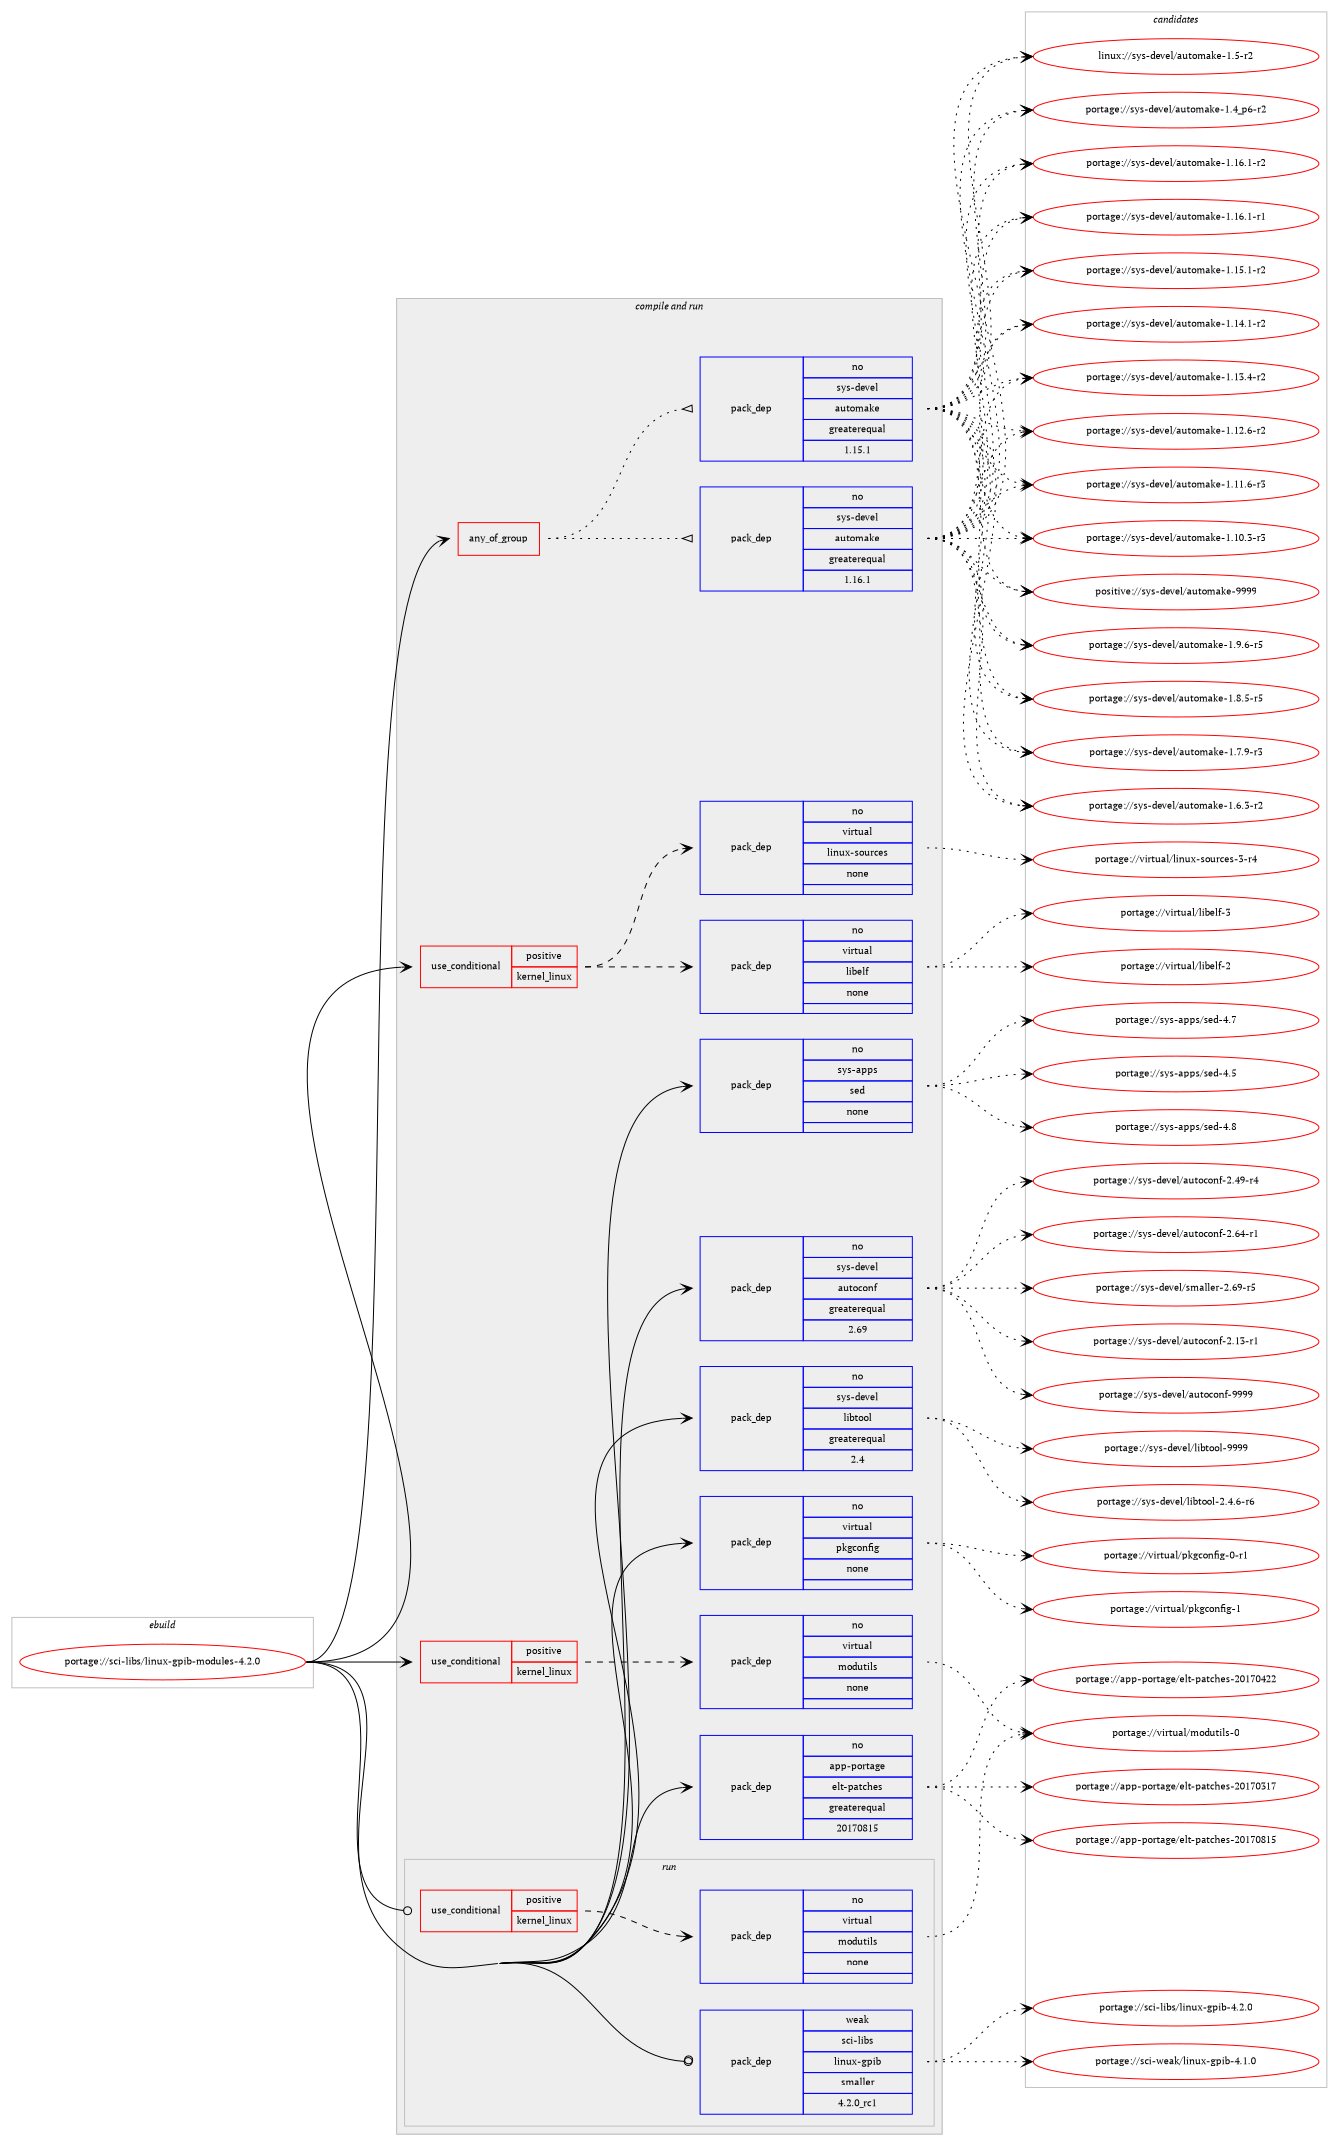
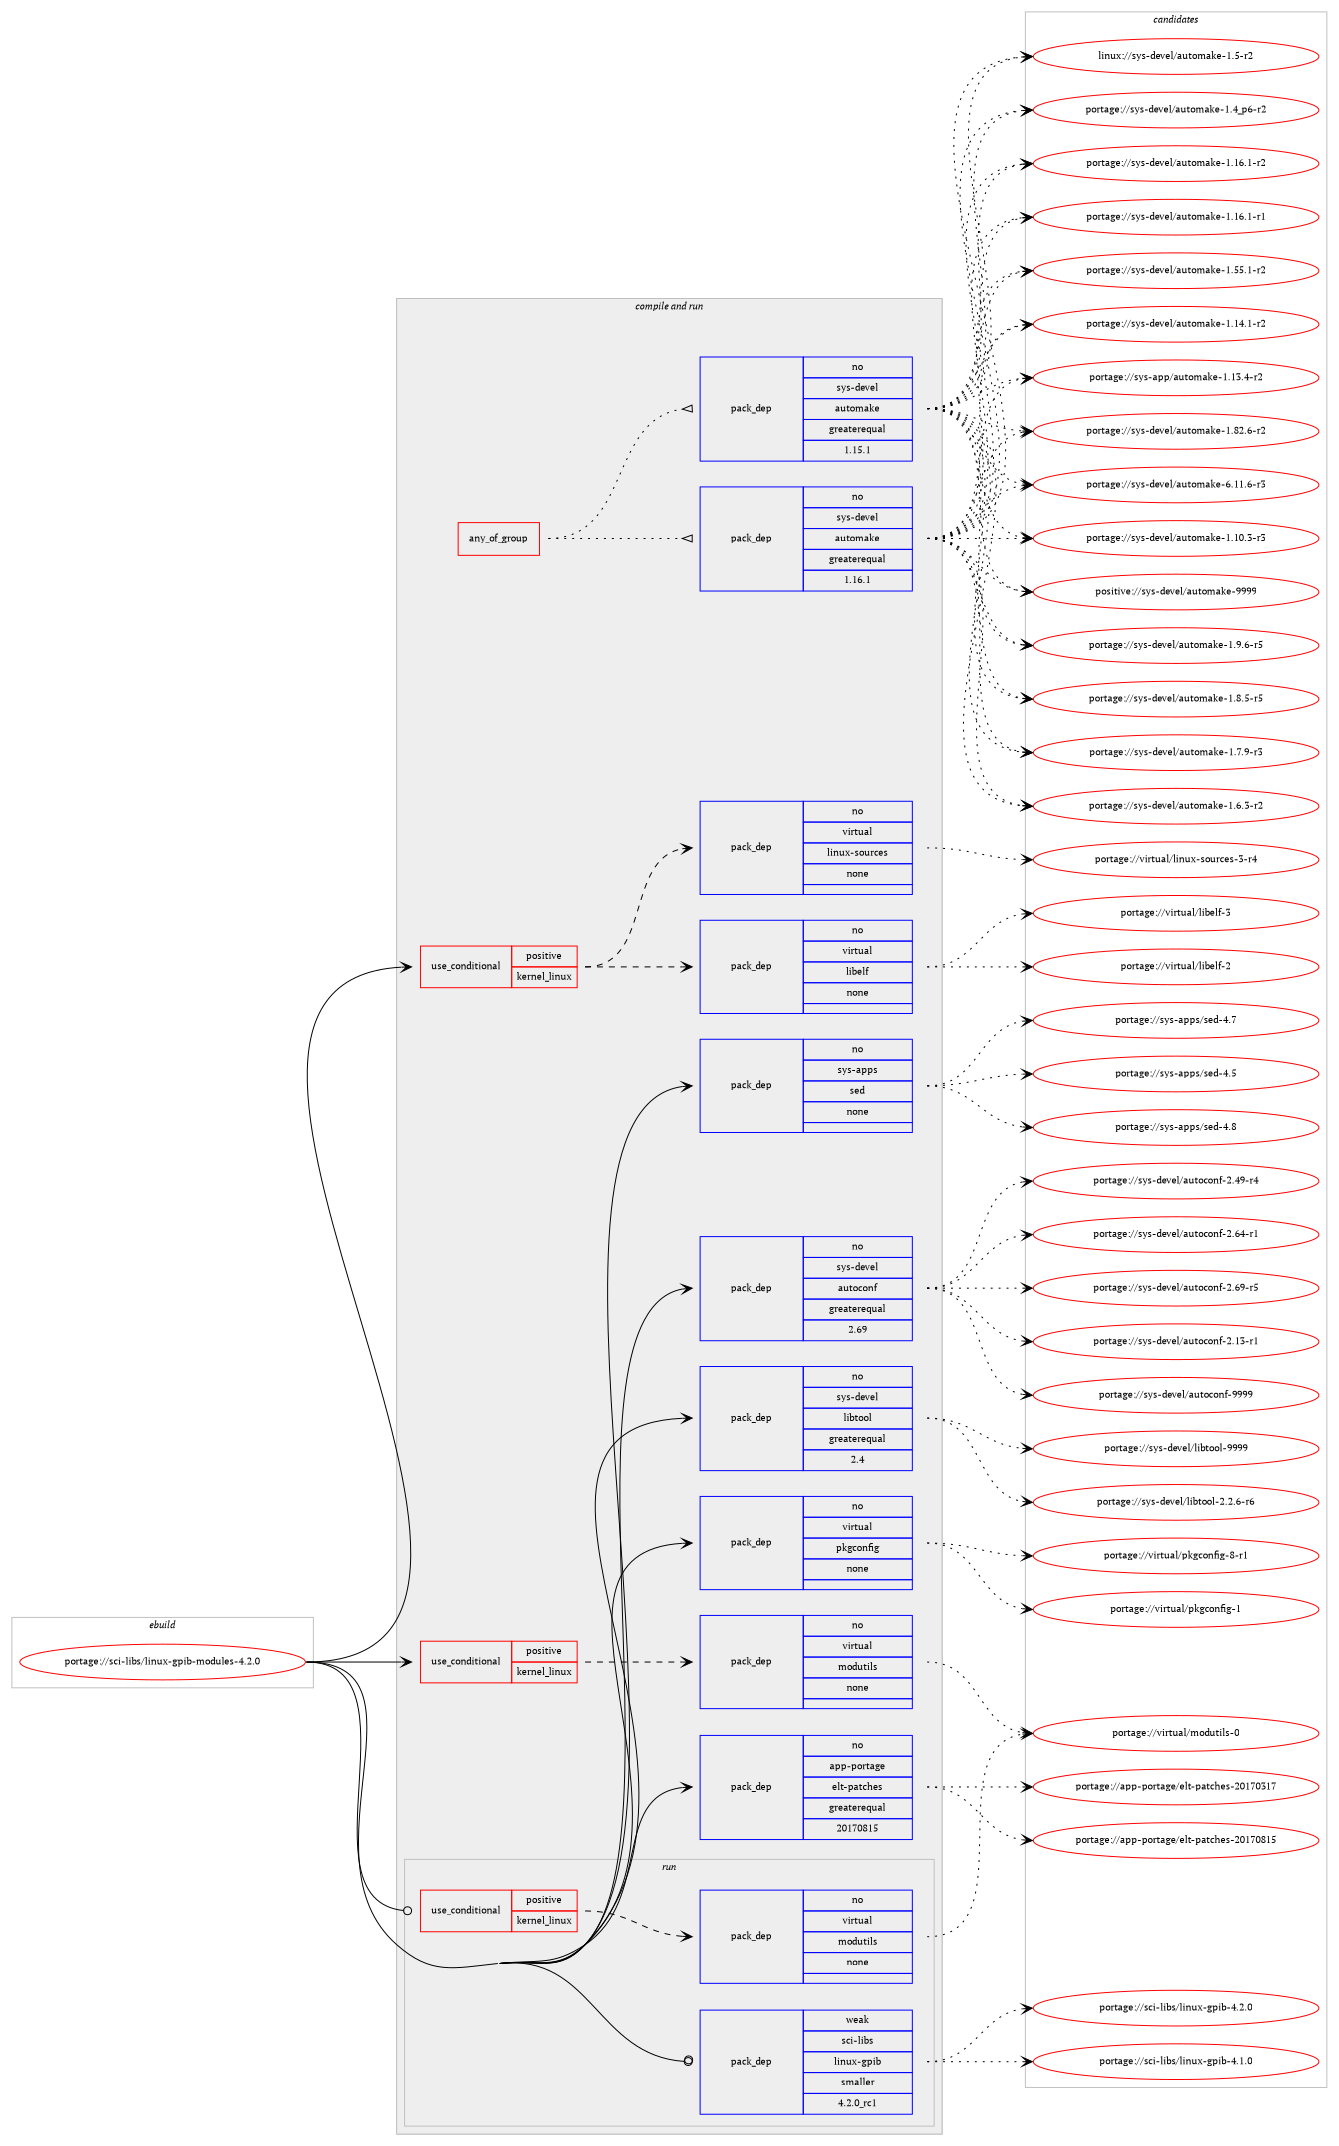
  digraph {
    compound=true
    concentrate=true
    fontname="PT Serif"
    fontsize=10
    newrank=true
    rankdir=LR
    ranksep=1.5
    node [color=red fontname="PT Serif" fontsize=10]
    edge [arrowhead=vee fontname="PT Serif" headport=w style=dotted tailport=e weight=100]
    n1 [label="portage://sci-libs/linux-gpib-modules-4.2.0" width=4]
    n2 [color=blue label=<<TABLE BORDER="0" CELLBORDER="1" CELLSPACING="0" CELLPADDING="4" WIDTH="220"><TR><TD ROWSPAN="6" CELLPADDING="30">pack_dep</TD></TR><TR><TD WIDTH="110">no</TD></TR><TR><TD>sys-devel</TD></TR><TR><TD>automake</TD></TR><TR><TD>greaterequal</TD></TR><TR><TD>1.16.1</TD></TR></TABLE>> shape=none]
    n3 [color=blue label=<<TABLE BORDER="0" CELLBORDER="1" CELLSPACING="0" CELLPADDING="4" WIDTH="220"><TR><TD ROWSPAN="6" CELLPADDING="30">pack_dep</TD></TR><TR><TD WIDTH="110">no</TD></TR><TR><TD>sys-devel</TD></TR><TR><TD>automake</TD></TR><TR><TD>greaterequal</TD></TR><TR><TD>1.15.1</TD></TR></TABLE>> shape=none]
    n4 [label=<<TABLE BORDER="0" CELLBORDER="1" CELLSPACING="0" CELLPADDING="4"><TR><TD CELLPADDING="10">any_of_group</TD></TR></TABLE>> shape=none]
    n5 [color=blue label=<<TABLE BORDER="0" CELLBORDER="1" CELLSPACING="0" CELLPADDING="4" WIDTH="220"><TR><TD ROWSPAN="6" CELLPADDING="30">pack_dep</TD></TR><TR><TD WIDTH="110">no</TD></TR><TR><TD>virtual</TD></TR><TR><TD>linux-sources</TD></TR><TR><TD>none</TD></TR><TR><TD></TD></TR></TABLE>> shape=none]
    n6 [color=blue label=<<TABLE BORDER="0" CELLBORDER="1" CELLSPACING="0" CELLPADDING="4" WIDTH="220"><TR><TD ROWSPAN="6" CELLPADDING="30">pack_dep</TD></TR><TR><TD WIDTH="110">no</TD></TR><TR><TD>virtual</TD></TR><TR><TD>libelf</TD></TR><TR><TD>none</TD></TR><TR><TD></TD></TR></TABLE>> shape=none]
    n7 [label=<<TABLE BORDER="0" CELLBORDER="1" CELLSPACING="0" CELLPADDING="4"><TR><TD ROWSPAN="3" CELLPADDING="10">use_conditional</TD></TR><TR><TD>positive</TD></TR><TR><TD>kernel_linux</TD></TR></TABLE>> shape=none]
    n8 [color=blue label=<<TABLE BORDER="0" CELLBORDER="1" CELLSPACING="0" CELLPADDING="4" WIDTH="220"><TR><TD ROWSPAN="6" CELLPADDING="30">pack_dep</TD></TR><TR><TD WIDTH="110">no</TD></TR><TR><TD>virtual</TD></TR><TR><TD>modutils</TD></TR><TR><TD>none</TD></TR><TR><TD></TD></TR></TABLE>> shape=none]
    n9 [label=<<TABLE BORDER="0" CELLBORDER="1" CELLSPACING="0" CELLPADDING="4"><TR><TD ROWSPAN="3" CELLPADDING="10">use_conditional</TD></TR><TR><TD>positive</TD></TR><TR><TD>kernel_linux</TD></TR></TABLE>> shape=none]
    n10 [color=blue label=<<TABLE BORDER="0" CELLBORDER="1" CELLSPACING="0" CELLPADDING="4" WIDTH="220"><TR><TD ROWSPAN="6" CELLPADDING="30">pack_dep</TD></TR><TR><TD WIDTH="110">no</TD></TR><TR><TD>app-portage</TD></TR><TR><TD>elt-patches</TD></TR><TR><TD>greaterequal</TD></TR><TR><TD>20170815</TD></TR></TABLE>> shape=none]
    n11 [color=blue label=<<TABLE BORDER="0" CELLBORDER="1" CELLSPACING="0" CELLPADDING="4" WIDTH="220"><TR><TD ROWSPAN="6" CELLPADDING="30">pack_dep</TD></TR><TR><TD WIDTH="110">no</TD></TR><TR><TD>sys-apps</TD></TR><TR><TD>sed</TD></TR><TR><TD>none</TD></TR><TR><TD></TD></TR></TABLE>> shape=none]
    n12 [color=blue label=<<TABLE BORDER="0" CELLBORDER="1" CELLSPACING="0" CELLPADDING="4" WIDTH="220"><TR><TD ROWSPAN="6" CELLPADDING="30">pack_dep</TD></TR><TR><TD WIDTH="110">no</TD></TR><TR><TD>sys-devel</TD></TR><TR><TD>autoconf</TD></TR><TR><TD>greaterequal</TD></TR><TR><TD>2.69</TD></TR></TABLE>> shape=none]
    n13 [color=blue label=<<TABLE BORDER="0" CELLBORDER="1" CELLSPACING="0" CELLPADDING="4" WIDTH="220"><TR><TD ROWSPAN="6" CELLPADDING="30">pack_dep</TD></TR><TR><TD WIDTH="110">no</TD></TR><TR><TD>sys-devel</TD></TR><TR><TD>libtool</TD></TR><TR><TD>greaterequal</TD></TR><TR><TD>2.4</TD></TR></TABLE>> shape=none]
    n14 [color=blue label=<<TABLE BORDER="0" CELLBORDER="1" CELLSPACING="0" CELLPADDING="4" WIDTH="220"><TR><TD ROWSPAN="6" CELLPADDING="30">pack_dep</TD></TR><TR><TD WIDTH="110">no</TD></TR><TR><TD>virtual</TD></TR><TR><TD>pkgconfig</TD></TR><TR><TD>none</TD></TR><TR><TD></TD></TR></TABLE>> shape=none]
    n15 [color=blue label=<<TABLE BORDER="0" CELLBORDER="1" CELLSPACING="0" CELLPADDING="4" WIDTH="220"><TR><TD ROWSPAN="6" CELLPADDING="30">pack_dep</TD></TR><TR><TD WIDTH="110">no</TD></TR><TR><TD>virtual</TD></TR><TR><TD>modutils</TD></TR><TR><TD>none</TD></TR><TR><TD></TD></TR></TABLE>> shape=none]
    n16 [label=<<TABLE BORDER="0" CELLBORDER="1" CELLSPACING="0" CELLPADDING="4"><TR><TD ROWSPAN="3" CELLPADDING="10">use_conditional</TD></TR><TR><TD>positive</TD></TR><TR><TD>kernel_linux</TD></TR></TABLE>> shape=none]
    n17 [color=blue label=<<TABLE BORDER="0" CELLBORDER="1" CELLSPACING="0" CELLPADDING="4" WIDTH="220"><TR><TD ROWSPAN="6" CELLPADDING="30">pack_dep</TD></TR><TR><TD WIDTH="110">weak</TD></TR><TR><TD>sci-libs</TD></TR><TR><TD>linux-gpib</TD></TR><TR><TD>smaller</TD></TR><TR><TD>4.2.0_rc1</TD></TR></TABLE>> shape=none]
    n18 [label="positive://sys-devel/automake-9999" width=4]
    n19 [label="portage://sys-devel/automake-1.9.6-r5" width=4]
    n20 [label="portage://sys-devel/automake-1.8.5-r5" width=4]
    n21 [label="portage://sys-devel/automake-1.7.9-r3" width=4]
    n22 [label="portage://sys-devel/automake-1.6.3-r2" width=4]
    n23 [label="linux://sys-devel/automake-1.5-r2" width=4]
    n24 [label="portage://sys-devel/automake-1.4_p6-r2" width=4]
    n25 [label="portage://sys-devel/automake-1.16.1-r2" width=4]
    n26 [label="portage://sys-devel/automake-1.16.1-r1" width=4]
-   n27 [label="portage://sys-devel/automake-1.15.1-r2" width=4]
+   n27 [label="portage://sys-devel/automake-1.55.1-r2" width=4]
    n28 [label="portage://sys-devel/automake-1.14.1-r2" width=4]
-   n29 [label="portage://sys-devel/automake-1.13.4-r2" width=4]
-   n30 [label="portage://sys-devel/automake-1.12.6-r2" width=4]
-   n31 [label="portage://sys-devel/automake-1.11.6-r3" width=4]
+   n29 [label="portage://sys-app/automake-1.13.4-r2" width=4]
+   n30 [label="portage://sys-devel/automake-1.82.6-r2" width=4]
+   n31 [label="portage://sys-devel/automake-6.11.6-r3" width=4]
    n32 [label="portage://sys-devel/automake-1.10.3-r3" width=4]
    n33 [label="portage://virtual/linux-sources-3-r4" width=4]
    n34 [label="portage://virtual/libelf-3" width=4]
    n35 [label="portage://virtual/libelf-2" width=4]
    n36 [label="portage://app-portage/elt-patches-20170815" width=4]
-   n37 [label="portage://app-portage/elt-patches-20170422" width=4]
    n38 [label="portage://app-portage/elt-patches-20170317" width=4]
    n39 [label="portage://virtual/modutils-0" width=4]
    n40 [label="portage://sys-apps/sed-4.8" width=4]
    n41 [label="portage://sys-apps/sed-4.7" width=4]
    n42 [label="portage://sys-apps/sed-4.5" width=4]
    n43 [label="portage://sys-devel/autoconf-9999" width=4]
-   n44 [label="portage://sys-devel/smaller-2.69-r5" width=4]
+   n44 [label="portage://sys-devel/autoconf-2.69-r5" width=4]
    n45 [label="portage://sys-devel/autoconf-2.49-r4" width=4]
    n46 [label="portage://sys-devel/autoconf-2.64-r1" width=4]
    n47 [label="portage://sys-devel/autoconf-2.13-r1" width=4]
    n48 [label="portage://sys-devel/libtool-9999" width=4]
-   n49 [label="portage://sys-devel/libtool-2.4.6-r6" width=4]
+   n49 [label="portage://sys-devel/libtool-2.2.6-r6" width=4]
    n50 [label="portage://virtual/pkgconfig-1" width=4]
-   n51 [label="portage://virtual/pkgconfig-0-r1" width=4]
+   n51 [label="portage://virtual/pkgconfig-8-r1" width=4]
    n52 [label="portage://sci-libs/linux-gpib-4.2.0" width=4]
-   n53 [label="portage://sci-weak/linux-gpib-4.1.0" width=4]
+   n53 [label="portage://sci-libs/linux-gpib-4.1.0" width=4]
    subgraph cluster_1 {
      color=gray
      label=<<i>ebuild</i>>
      rank=same
      n1
    }
    subgraph cluster_2 {
      color=gray
      label=<<i>dependencies</i>>
      subgraph cluster_3 {
        color=gray
        fillcolor="#eeeeee"
        label=<<i>compile</i>>
        style=filled
        subgraph sub_4 {
          color=gray
          fillcolor="#eeeeee"
          label=<<i>compile</i>>
          style=filled
          n4
          subgraph sub_5 {
            color=gray
            fillcolor="#eeeeee"
            label=<<i>compile</i>>
            style=filled
            n2
          }
          subgraph sub_6 {
            color=gray
            fillcolor="#eeeeee"
            label=<<i>compile</i>>
            style=filled
            n3
          }
        }
        subgraph sub_7 {
          color=gray
          fillcolor="#eeeeee"
          label=<<i>compile</i>>
          style=filled
          n7
          subgraph sub_8 {
            color=gray
            fillcolor="#eeeeee"
            label=<<i>compile</i>>
            style=filled
            n5
          }
          subgraph sub_9 {
            color=gray
            fillcolor="#eeeeee"
            label=<<i>compile</i>>
            style=filled
            n6
          }
        }
        subgraph sub_10 {
          color=gray
          fillcolor="#eeeeee"
          label=<<i>compile</i>>
          style=filled
          n9
          subgraph sub_11 {
            color=gray
            fillcolor="#eeeeee"
            label=<<i>compile</i>>
            style=filled
            n8
          }
        }
        subgraph sub_12 {
          color=gray
          fillcolor="#eeeeee"
          label=<<i>compile</i>>
          style=filled
          n10
        }
        subgraph sub_13 {
          color=gray
          fillcolor="#eeeeee"
          label=<<i>compile</i>>
          style=filled
          n11
        }
        subgraph sub_14 {
          color=gray
          fillcolor="#eeeeee"
          label=<<i>compile</i>>
          style=filled
          n12
        }
        subgraph sub_15 {
          color=gray
          fillcolor="#eeeeee"
          label=<<i>compile</i>>
          style=filled
          n13
        }
        subgraph sub_16 {
          color=gray
          fillcolor="#eeeeee"
          label=<<i>compile</i>>
          style=filled
          n14
        }
      }
      subgraph cluster_17 {
        color=gray
        fillcolor="#eeeeee"
        label=<<i>compile and run</i>>
        style=filled
      }
      subgraph cluster_18 {
        color=gray
        fillcolor="#eeeeee"
        label=<<i>run</i>>
        style=filled
        subgraph sub_19 {
          color=gray
          fillcolor="#eeeeee"
          label=<<i>run</i>>
          style=filled
          n16
          subgraph sub_20 {
            color=gray
            fillcolor="#eeeeee"
            label=<<i>run</i>>
            style=filled
            n15
          }
        }
        subgraph sub_21 {
          color=gray
          fillcolor="#eeeeee"
          label=<<i>run</i>>
          style=filled
          n17
        }
      }
    }
    subgraph cluster_22 {
      color=gray
      label=<<i>candidates</i>>
      rank=same
      subgraph sub_23 {
        color=black
        label=<<i>candidates</i>>
        nodesep=1
        rank=same
        n18
        n19
        n20
        n21
        n22
        n23
        n24
        n25
        n26
        n27
        n28
        n29
        n30
        n31
        n32
      }
      subgraph sub_24 {
        color=black
        label=<<i>candidates</i>>
        nodesep=1
        rank=same
        n18
        n19
        n20
        n21
        n22
        n23
        n24
        n25
        n26
        n27
        n28
        n29
        n30
        n31
        n32
      }
      subgraph sub_25 {
        color=black
        label=<<i>candidates</i>>
        nodesep=1
        rank=same
        n33
      }
      subgraph sub_26 {
        color=black
        label=<<i>candidates</i>>
        nodesep=1
        rank=same
        n34
        n35
      }
      subgraph sub_27 {
        color=black
        label=<<i>candidates</i>>
        nodesep=1
        rank=same
        n36
-       n37
        n38
      }
      subgraph sub_28 {
        color=black
        label=<<i>candidates</i>>
        nodesep=1
        rank=same
        n39
      }
      subgraph sub_29 {
        color=black
        label=<<i>candidates</i>>
        nodesep=1
        rank=same
        n40
        n41
        n42
      }
      subgraph sub_30 {
        color=black
        label=<<i>candidates</i>>
        nodesep=1
        rank=same
        n43
        n44
        n45
        n46
        n47
      }
      subgraph sub_31 {
        color=black
        label=<<i>candidates</i>>
        nodesep=1
        rank=same
        n48
        n49
      }
      subgraph sub_32 {
        color=black
        label=<<i>candidates</i>>
        nodesep=1
        rank=same
        n50
        n51
      }
      subgraph sub_33 {
        color=black
        label=<<i>candidates</i>>
        nodesep=1
        rank=same
        n52
        n53
      }
      subgraph sub_34 {
        color=black
        label=<<i>candidates</i>>
        nodesep=1
        rank=same
        n39
      }
    }
-   n1 -> n4 [style=solid weight=20]
    n1 -> n7 [style=solid weight=20]
    n1 -> n9 [style=solid weight=20]
    n1 -> n10 [style=solid weight=20]
    n1 -> n11 [style=solid weight=20]
    n1 -> n12 [style=solid weight=20]
    n1 -> n13 [style=solid weight=20]
    n1 -> n14 [style=solid weight=20]
    n1 -> n16 [arrowhead=odot style=solid weight=20]
    n1 -> n17 [arrowhead=odot style=solid weight=20]
    n2 -> n18
    n2 -> n19
    n2 -> n20
    n2 -> n21
    n2 -> n22
    n2 -> n23
    n2 -> n24
    n2 -> n25
    n2 -> n26
    n2 -> n27
    n2 -> n28
    n2 -> n29
    n2 -> n30
    n2 -> n31
    n2 -> n32
    n3 -> n18
    n3 -> n19
    n3 -> n20
    n3 -> n21
    n3 -> n22
    n3 -> n23
    n3 -> n24
    n3 -> n25
    n3 -> n26
    n3 -> n27
    n3 -> n28
    n3 -> n29
    n3 -> n30
    n3 -> n31
    n3 -> n32
    n4 -> n2 [arrowhead=oinv weight=20]
    n4 -> n3 [arrowhead=oinv weight=20]
    n5 -> n33
    n6 -> n34
    n6 -> n35
    n7 -> n5 [style=dashed weight=20]
    n7 -> n6 [style=dashed weight=20]
    n8 -> n39
    n9 -> n8 [style=dashed weight=20]
    n10 -> n36
-   n10 -> n37
    n10 -> n38
    n11 -> n40
    n11 -> n41
    n11 -> n42
    n12 -> n43
    n12 -> n44
    n12 -> n45
    n12 -> n46
    n12 -> n47
    n13 -> n48
    n13 -> n49
    n14 -> n50
    n14 -> n51
    n15 -> n39
    n16 -> n15 [style=dashed weight=20]
    n17 -> n52
    n17 -> n53
  }
